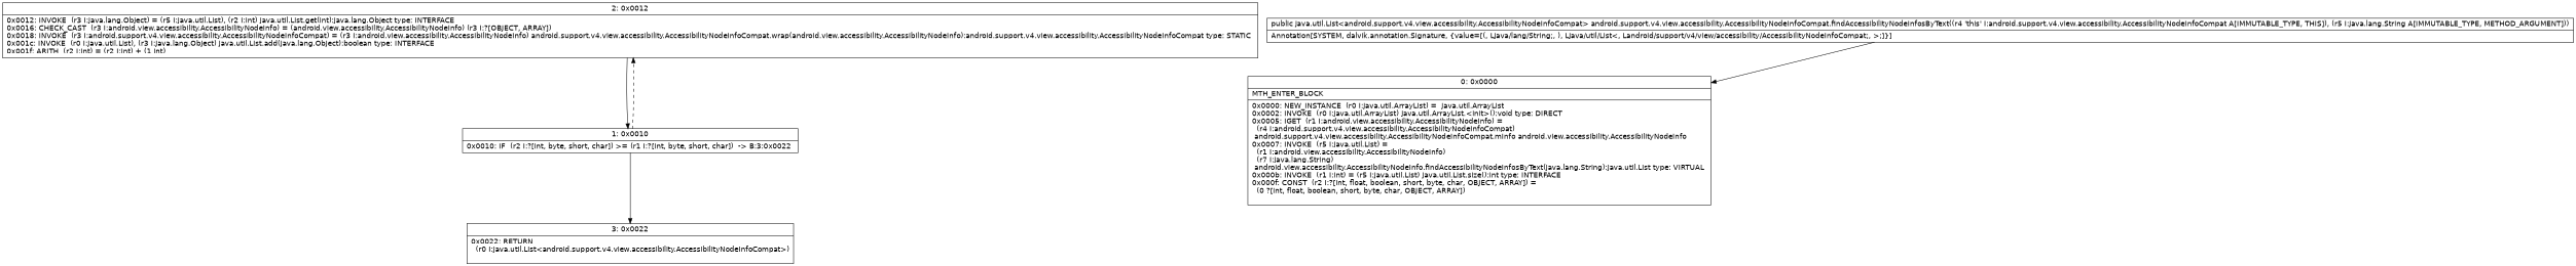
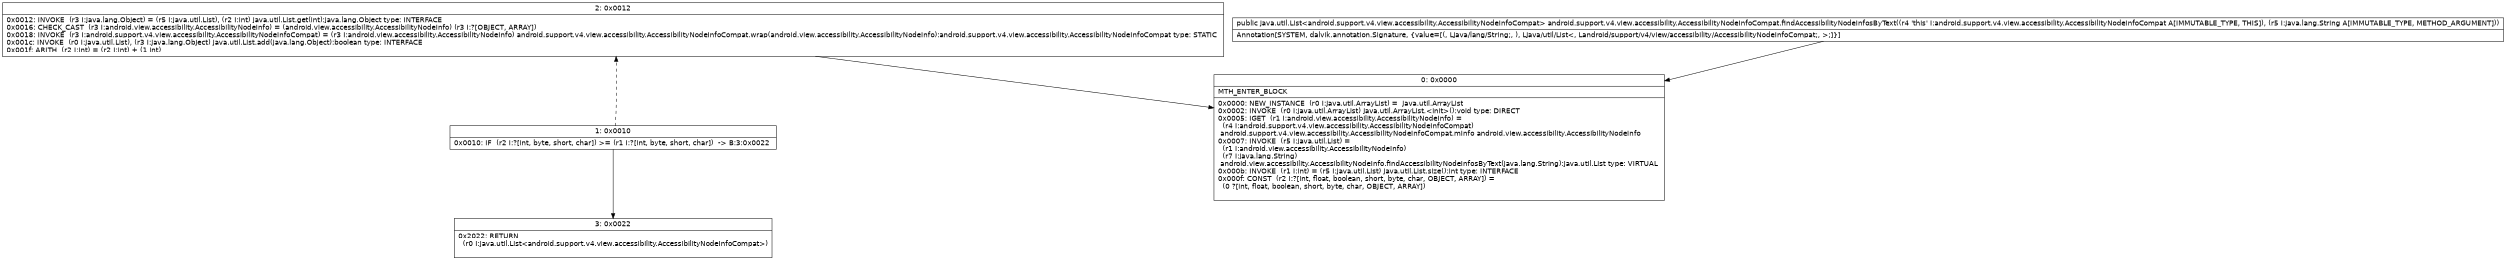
  digraph {
    fontname="DejaVu Sans"
    node [fontname="DejaVu Sans" shape=record]
    edge [fontname="DejaVu Sans"]
    n1 [label="{0\:\ 0x0000|MTH_ENTER_BLOCK\l|0x0000: NEW_INSTANCE  (r0 I:java.util.ArrayList) =  java.util.ArrayList \l0x0002: INVOKE  (r0 I:java.util.ArrayList) java.util.ArrayList.\<init\>():void type: DIRECT \l0x0005: IGET  (r1 I:android.view.accessibility.AccessibilityNodeInfo) = \l  (r4 I:android.support.v4.view.accessibility.AccessibilityNodeInfoCompat)\l android.support.v4.view.accessibility.AccessibilityNodeInfoCompat.mInfo android.view.accessibility.AccessibilityNodeInfo \l0x0007: INVOKE  (r5 I:java.util.List) = \l  (r1 I:android.view.accessibility.AccessibilityNodeInfo)\l  (r7 I:java.lang.String)\l android.view.accessibility.AccessibilityNodeInfo.findAccessibilityNodeInfosByText(java.lang.String):java.util.List type: VIRTUAL \l0x000b: INVOKE  (r1 I:int) = (r5 I:java.util.List) java.util.List.size():int type: INTERFACE \l0x000f: CONST  (r2 I:?[int, float, boolean, short, byte, char, OBJECT, ARRAY]) = \l  (0 ?[int, float, boolean, short, byte, char, OBJECT, ARRAY])\l \l}"]
    n2 [label="{1\:\ 0x0010|0x0010: IF  (r2 I:?[int, byte, short, char]) \>= (r1 I:?[int, byte, short, char])  \-\> B:3:0x0022 \l}"]
    n3 [label="{2\:\ 0x0012|0x0012: INVOKE  (r3 I:java.lang.Object) = (r5 I:java.util.List), (r2 I:int) java.util.List.get(int):java.lang.Object type: INTERFACE \l0x0016: CHECK_CAST  (r3 I:android.view.accessibility.AccessibilityNodeInfo) = (android.view.accessibility.AccessibilityNodeInfo) (r3 I:?[OBJECT, ARRAY]) \l0x0018: INVOKE  (r3 I:android.support.v4.view.accessibility.AccessibilityNodeInfoCompat) = (r3 I:android.view.accessibility.AccessibilityNodeInfo) android.support.v4.view.accessibility.AccessibilityNodeInfoCompat.wrap(android.view.accessibility.AccessibilityNodeInfo):android.support.v4.view.accessibility.AccessibilityNodeInfoCompat type: STATIC \l0x001c: INVOKE  (r0 I:java.util.List), (r3 I:java.lang.Object) java.util.List.add(java.lang.Object):boolean type: INTERFACE \l0x001f: ARITH  (r2 I:int) = (r2 I:int) + (1 int) \l}"]
-   n4 [label="{3\:\ 0x0022|0x0022: RETURN  \l  (r0 I:java.util.List\<android.support.v4.view.accessibility.AccessibilityNodeInfoCompat\>)\l \l}"]
+   n4 [label="{3\:\ 0x0022|0x2022: RETURN  \l  (r0 I:java.util.List\<android.support.v4.view.accessibility.AccessibilityNodeInfoCompat\>)\l \l}"]
    n5 [label="{public java.util.List\<android.support.v4.view.accessibility.AccessibilityNodeInfoCompat\> android.support.v4.view.accessibility.AccessibilityNodeInfoCompat.findAccessibilityNodeInfosByText((r4 'this' I:android.support.v4.view.accessibility.AccessibilityNodeInfoCompat A[IMMUTABLE_TYPE, THIS]), (r5 I:java.lang.String A[IMMUTABLE_TYPE, METHOD_ARGUMENT]))  | Annotation[SYSTEM, dalvik.annotation.Signature, \{value=[(, Ljava\/lang\/String;, ), Ljava\/util\/List\<, Landroid\/support\/v4\/view\/accessibility\/AccessibilityNodeInfoCompat;, \>;]\}]\l}"]
    n2 -> n3 [style=dashed]
    n2 -> n4
-   n3 -> n2
+   n3 -> n1
    n5 -> n1
  }
